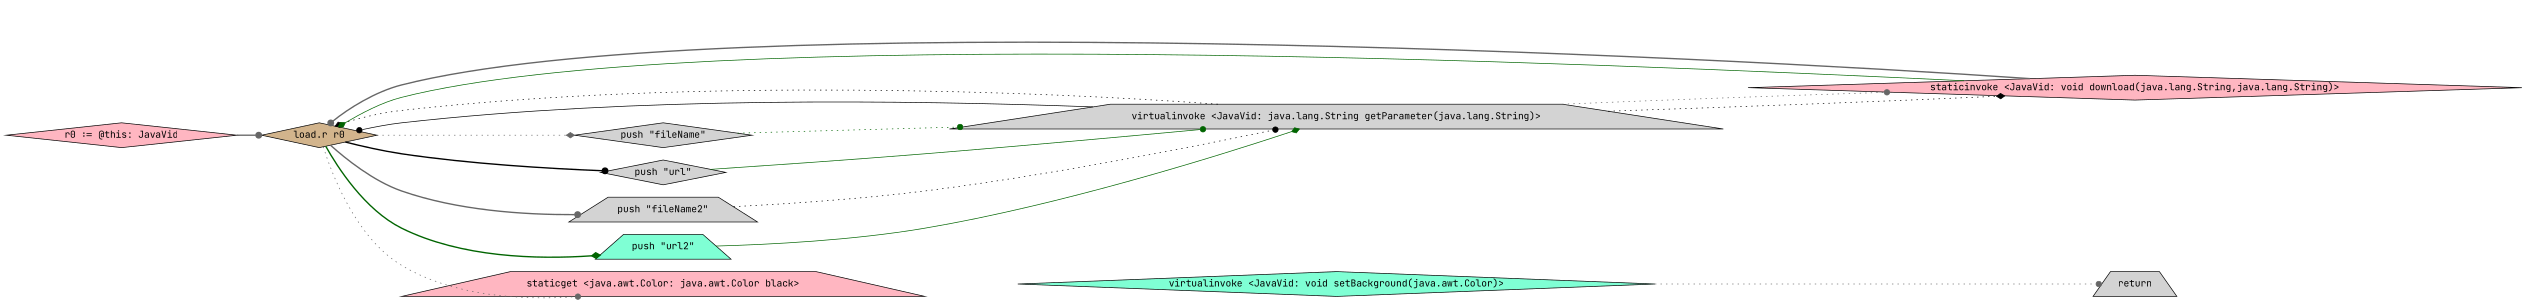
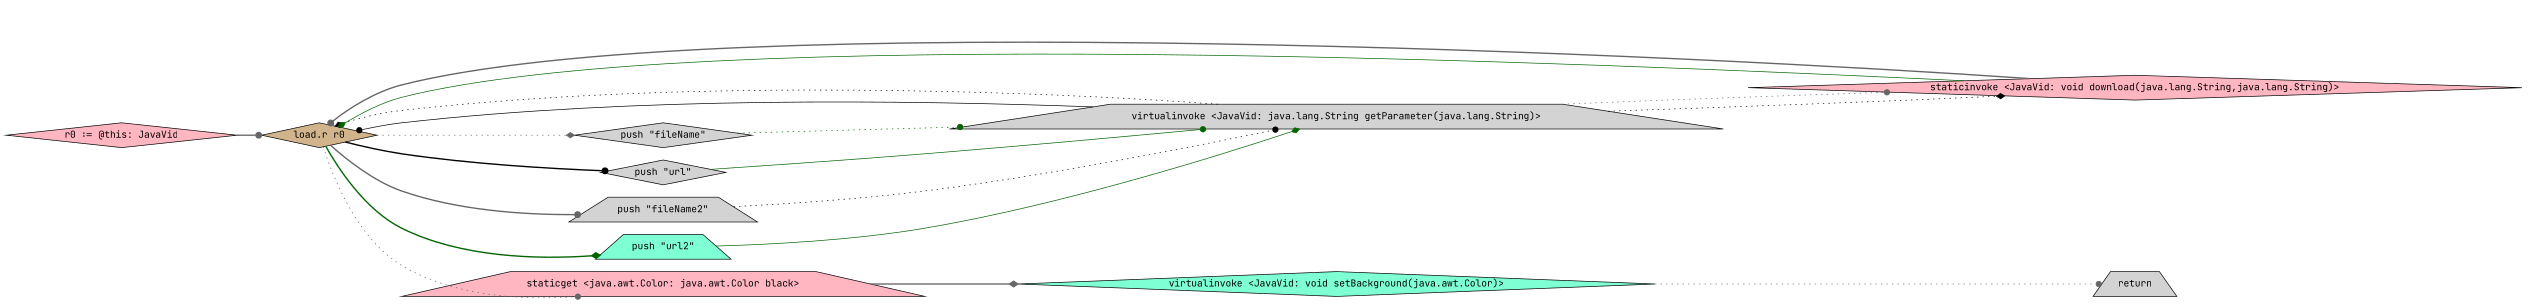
  digraph {
    fontname="JetBrains Mono"
    rankdir=LR
    node [fillcolor=lightgrey fontname="JetBrains Mono" shape=diamond style=filled]
    edge [arrowhead=dot color=gray40 fontname="JetBrains Mono" style=dotted]
    "r0 := @this: JavaVid" [fillcolor=lightpink]
    "load.r r0" [fillcolor=tan]
    "push \"fileName\""
    "push \"url\""
    "push \"fileName2\"" [shape=trapezium]
    "push \"url2\"" [fillcolor=aquamarine shape=trapezium]
    "staticget <java.awt.Color: java.awt.Color black>" [fillcolor=lightpink shape=trapezium]
    "virtualinvoke <JavaVid: java.lang.String getParameter(java.lang.String)>" [shape=trapezium]
    "virtualinvoke <JavaVid: void setBackground(java.awt.Color)>" [fillcolor=aquamarine]
    "staticinvoke <JavaVid: void download(java.lang.String,java.lang.String)>" [fillcolor=lightpink]
    return [shape=trapezium]
    "r0 := @this: JavaVid" -> "load.r r0" [style=bold]
    "load.r r0" -> "push \"fileName\"" [arrowhead=diamond]
    "load.r r0" -> "push \"url\"" [color=black style=bold]
    "load.r r0" -> "push \"fileName2\"" [style=bold]
    "load.r r0" -> "push \"url2\"" [arrowhead=diamond color=darkgreen style=bold]
    "load.r r0" -> "staticget <java.awt.Color: java.awt.Color black>"
    "push \"fileName\"" -> "virtualinvoke <JavaVid: java.lang.String getParameter(java.lang.String)>" [color=darkgreen]
    "push \"url\"" -> "virtualinvoke <JavaVid: java.lang.String getParameter(java.lang.String)>" [color=darkgreen style=solid]
    "push \"fileName2\"" -> "virtualinvoke <JavaVid: java.lang.String getParameter(java.lang.String)>" [color=black]
    "push \"url2\"" -> "virtualinvoke <JavaVid: java.lang.String getParameter(java.lang.String)>" [arrowhead=diamond color=darkgreen style=solid]
+   "staticget <java.awt.Color: java.awt.Color black>" -> "virtualinvoke <JavaVid: void setBackground(java.awt.Color)>" [arrowhead=diamond style=bold]
    "virtualinvoke <JavaVid: java.lang.String getParameter(java.lang.String)>" -> "load.r r0" [color=black style=solid]
    "virtualinvoke <JavaVid: java.lang.String getParameter(java.lang.String)>" -> "load.r r0" [arrowhead=diamond color=black]
    "virtualinvoke <JavaVid: java.lang.String getParameter(java.lang.String)>" -> "staticinvoke <JavaVid: void download(java.lang.String,java.lang.String)>" [arrowhead=diamond color=black]
    "virtualinvoke <JavaVid: java.lang.String getParameter(java.lang.String)>" -> "staticinvoke <JavaVid: void download(java.lang.String,java.lang.String)>"
    "virtualinvoke <JavaVid: void setBackground(java.awt.Color)>" -> return
    "staticinvoke <JavaVid: void download(java.lang.String,java.lang.String)>" -> "load.r r0" [arrowhead=diamond color=darkgreen style=solid]
    "staticinvoke <JavaVid: void download(java.lang.String,java.lang.String)>" -> "load.r r0" [style=bold]
  }
